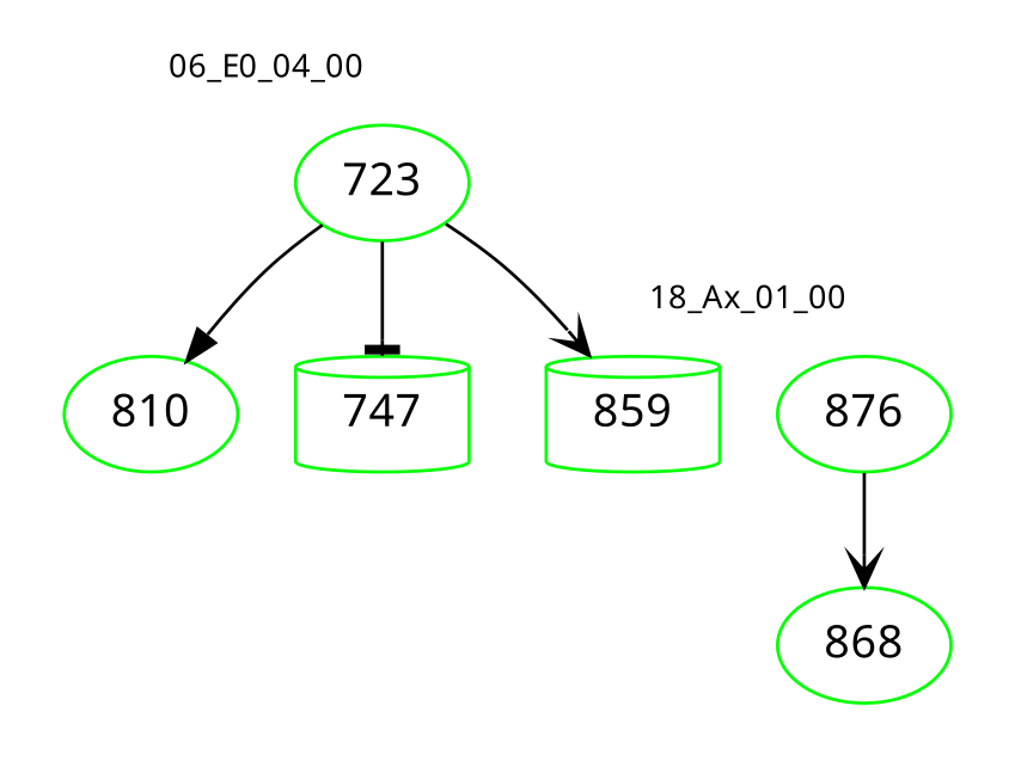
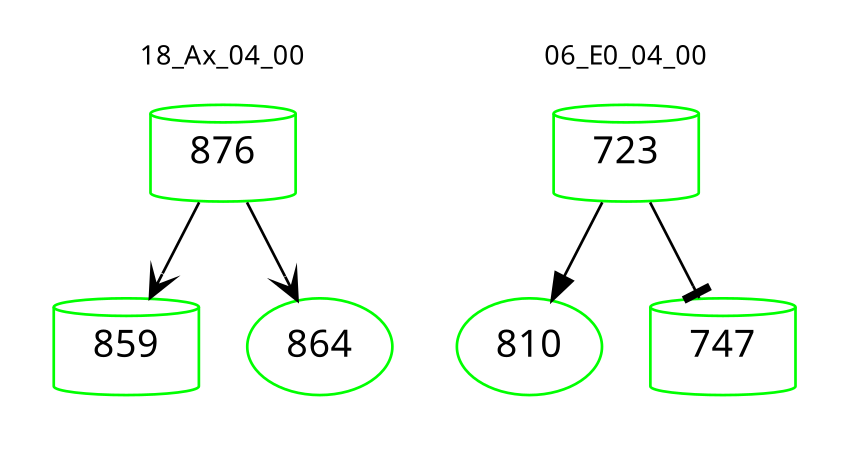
  digraph {
    fontname="Noto Sans"
    node [color=green fontname="Noto Sans" shape=cylinder]
    edge [arrowhead=vee color=black fontname="Noto Sans"]
-   n1 [label=876 shape=ellipse]
+   n1 [label=876]
    n2 [label=859]
-   n3 [label=868 shape=ellipse]
-   n4 [label=723 shape=ellipse]
+   n3 [label=864 shape=ellipse]
+   n4 [label=723]
    n5 [label=810 shape=ellipse]
    n6 [label=747]
    subgraph cluster_1 {
      color=white
      fontsize=10
-     label="18_Ax_01_00"
+     label="18_Ax_04_00"
      n1
      n2
      n3
    }
    subgraph cluster_2 {
      color=white
      fontsize=10
      label="06_E0_04_00"
      n4
      n5
      n6
    }
-   n4 -> n2
+   n1 -> n2
    n1 -> n3
    n4 -> n5 [arrowhead=normal]
    n4 -> n6 [arrowhead=tee]
  }
